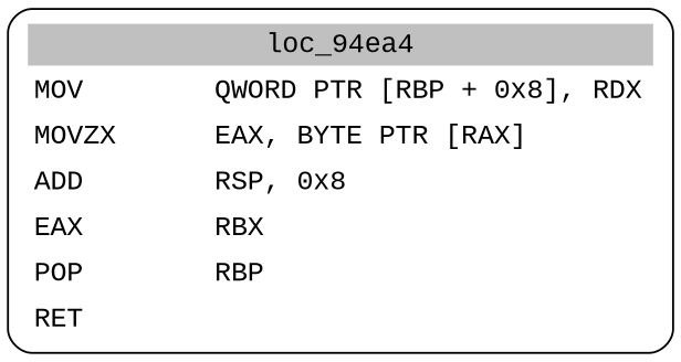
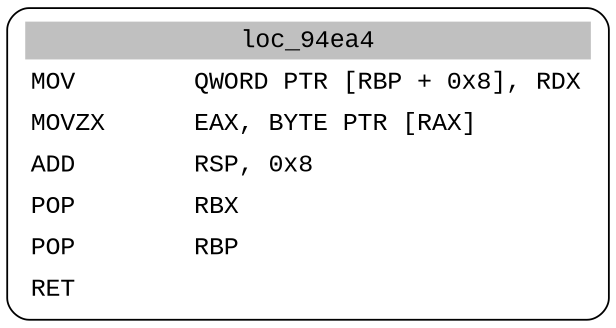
  digraph {
-   n1 [fontname="Courier New" label=<<table border="0" cellborder="0" cellpadding="3"><tr><td align="center" colspan="2" bgcolor="grey">loc_94ea4</td></tr><tr><td align="left">MOV        QWORD PTR [RBP + 0x8], RDX</td></tr><tr><td align="left">MOVZX      EAX, BYTE PTR [RAX]</td></tr><tr><td align="left">ADD        RSP, 0x8</td></tr><tr><td align="left">EAX        RBX</td></tr><tr><td align="left">POP        RBP</td></tr><tr><td align="left">RET        </td></tr></table>> shape=Mrecord]
+   n1 [fontname="Courier New" label=<<table border="0" cellborder="0" cellpadding="3"><tr><td align="center" colspan="2" bgcolor="grey">loc_94ea4</td></tr><tr><td align="left">MOV        QWORD PTR [RBP + 0x8], RDX</td></tr><tr><td align="left">MOVZX      EAX, BYTE PTR [RAX]</td></tr><tr><td align="left">ADD        RSP, 0x8</td></tr><tr><td align="left">POP        RBX</td></tr><tr><td align="left">POP        RBP</td></tr><tr><td align="left">RET        </td></tr></table>> shape=Mrecord]
  }
